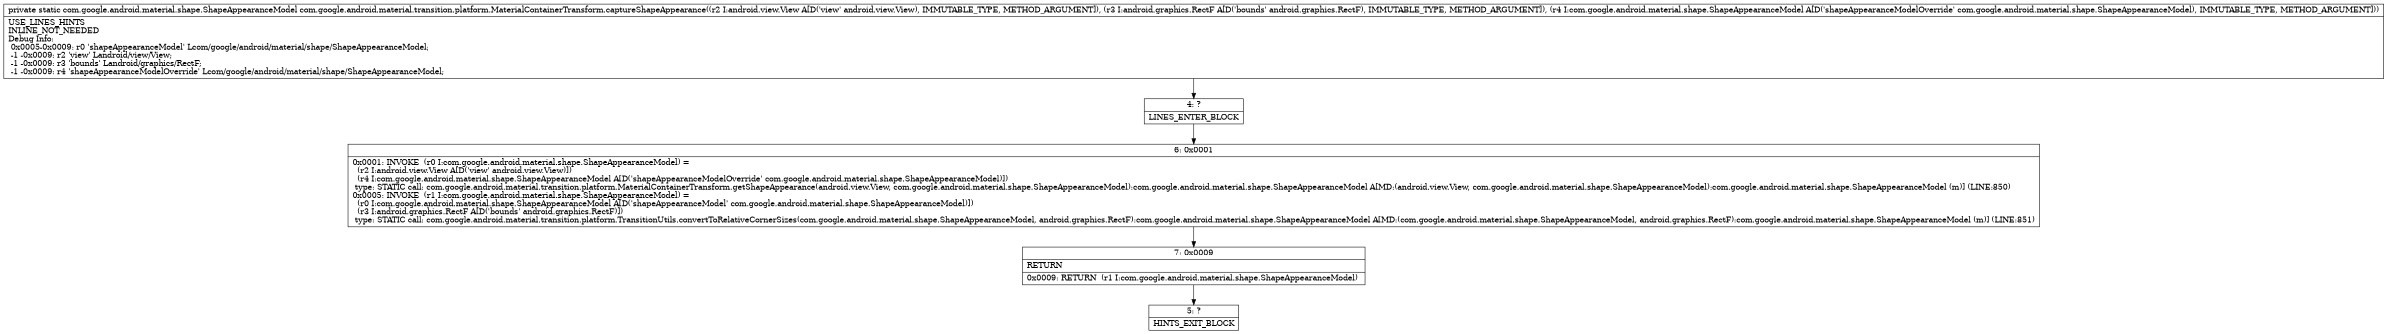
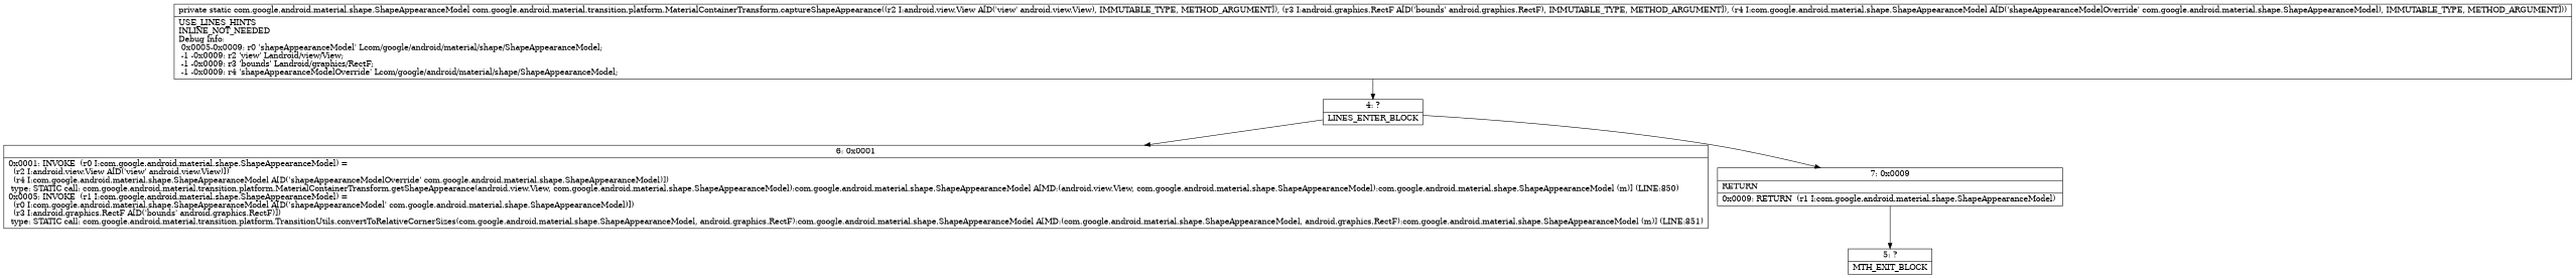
  digraph {
    node [shape=record]
    n1 [label="{4\:\ ?|LINES_ENTER_BLOCK\l}"]
    n2 [label="{6\:\ 0x0001|0x0001: INVOKE  (r0 I:com.google.android.material.shape.ShapeAppearanceModel) = \l  (r2 I:android.view.View A[D('view' android.view.View)])\l  (r4 I:com.google.android.material.shape.ShapeAppearanceModel A[D('shapeAppearanceModelOverride' com.google.android.material.shape.ShapeAppearanceModel)])\l type: STATIC call: com.google.android.material.transition.platform.MaterialContainerTransform.getShapeAppearance(android.view.View, com.google.android.material.shape.ShapeAppearanceModel):com.google.android.material.shape.ShapeAppearanceModel A[MD:(android.view.View, com.google.android.material.shape.ShapeAppearanceModel):com.google.android.material.shape.ShapeAppearanceModel (m)] (LINE:850)\l0x0005: INVOKE  (r1 I:com.google.android.material.shape.ShapeAppearanceModel) = \l  (r0 I:com.google.android.material.shape.ShapeAppearanceModel A[D('shapeAppearanceModel' com.google.android.material.shape.ShapeAppearanceModel)])\l  (r3 I:android.graphics.RectF A[D('bounds' android.graphics.RectF)])\l type: STATIC call: com.google.android.material.transition.platform.TransitionUtils.convertToRelativeCornerSizes(com.google.android.material.shape.ShapeAppearanceModel, android.graphics.RectF):com.google.android.material.shape.ShapeAppearanceModel A[MD:(com.google.android.material.shape.ShapeAppearanceModel, android.graphics.RectF):com.google.android.material.shape.ShapeAppearanceModel (m)] (LINE:851)\l}"]
    n3 [label="{7\:\ 0x0009|RETURN\l|0x0009: RETURN  (r1 I:com.google.android.material.shape.ShapeAppearanceModel) \l}"]
-   n4 [label="{5\:\ ?|HINTS_EXIT_BLOCK\l}"]
+   n4 [label="{5\:\ ?|MTH_EXIT_BLOCK\l}"]
    n5 [label="{private static com.google.android.material.shape.ShapeAppearanceModel com.google.android.material.transition.platform.MaterialContainerTransform.captureShapeAppearance((r2 I:android.view.View A[D('view' android.view.View), IMMUTABLE_TYPE, METHOD_ARGUMENT]), (r3 I:android.graphics.RectF A[D('bounds' android.graphics.RectF), IMMUTABLE_TYPE, METHOD_ARGUMENT]), (r4 I:com.google.android.material.shape.ShapeAppearanceModel A[D('shapeAppearanceModelOverride' com.google.android.material.shape.ShapeAppearanceModel), IMMUTABLE_TYPE, METHOD_ARGUMENT]))  | USE_LINES_HINTS\lINLINE_NOT_NEEDED\lDebug Info:\l  0x0005\-0x0009: r0 'shapeAppearanceModel' Lcom\/google\/android\/material\/shape\/ShapeAppearanceModel;\l  \-1 \-0x0009: r2 'view' Landroid\/view\/View;\l  \-1 \-0x0009: r3 'bounds' Landroid\/graphics\/RectF;\l  \-1 \-0x0009: r4 'shapeAppearanceModelOverride' Lcom\/google\/android\/material\/shape\/ShapeAppearanceModel;\l}"]
    n1 -> n2
-   n2 -> n3
+   n1 -> n3
    n3 -> n4
    n5 -> n1
  }
